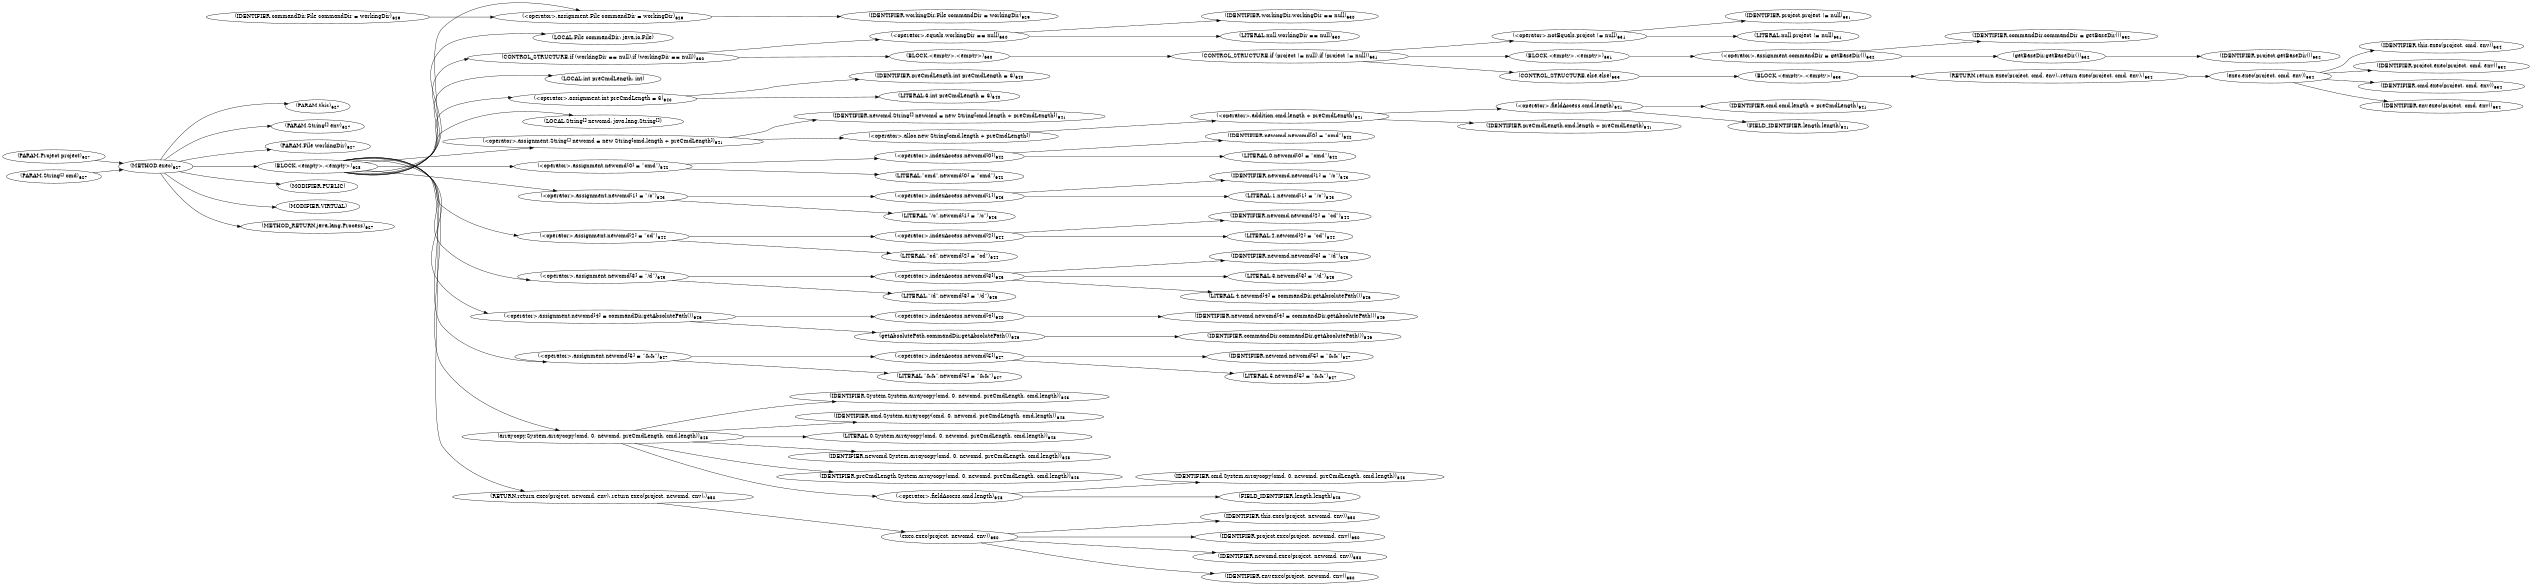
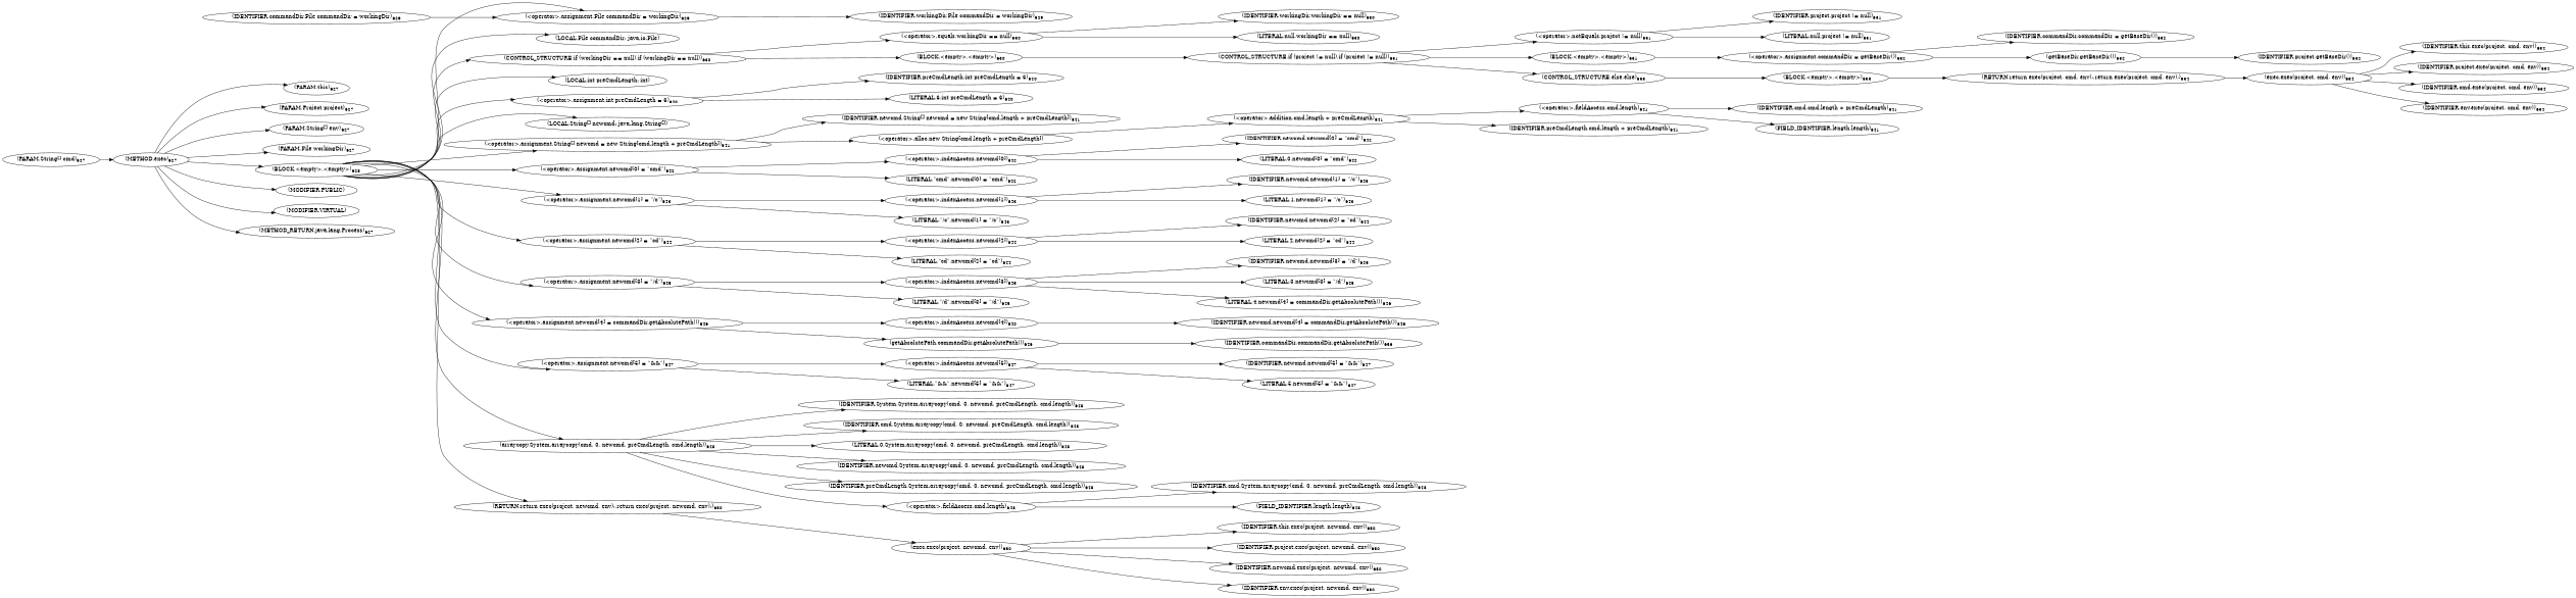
  digraph {
    rankdir=LR
    n1 [label=<(METHOD,exec)<SUB>627</SUB>>]
    n2 [label=<(PARAM,this)<SUB>627</SUB>>]
    n3 [label=<(PARAM,Project project)<SUB>627</SUB>>]
    n4 [label=<(PARAM,String[] env)<SUB>627</SUB>>]
    n5 [label=<(PARAM,File workingDir)<SUB>627</SUB>>]
    n6 [label=<(BLOCK,&lt;empty&gt;,&lt;empty&gt;)<SUB>628</SUB>>]
    n7 [label=<(MODIFIER,PUBLIC)>]
    n8 [label=<(MODIFIER,VIRTUAL)>]
    n9 [label=<(METHOD_RETURN,java.lang.Process)<SUB>627</SUB>>]
    n10 [label=<(PARAM,String[] cmd)<SUB>627</SUB>>]
    n11 [label=<(LOCAL,File commandDir: java.io.File)>]
    n12 [label=<(&lt;operator&gt;.assignment,File commandDir = workingDir)<SUB>629</SUB>>]
    n13 [label=<(CONTROL_STRUCTURE,if (workingDir == null),if (workingDir == null))<SUB>630</SUB>>]
    n14 [label=<(LOCAL,int preCmdLength: int)>]
    n15 [label=<(&lt;operator&gt;.assignment,int preCmdLength = 6)<SUB>640</SUB>>]
    n16 [label=<(LOCAL,String[] newcmd: java.lang.String[])>]
    n17 [label=<(&lt;operator&gt;.assignment,String[] newcmd = new String[cmd.length + preCmdLength])<SUB>641</SUB>>]
    n18 [label=<(&lt;operator&gt;.assignment,newcmd[0] = &quot;cmd&quot;)<SUB>642</SUB>>]
    n19 [label=<(&lt;operator&gt;.assignment,newcmd[1] = &quot;/c&quot;)<SUB>643</SUB>>]
    n20 [label=<(&lt;operator&gt;.assignment,newcmd[2] = &quot;cd&quot;)<SUB>644</SUB>>]
    n21 [label=<(&lt;operator&gt;.assignment,newcmd[3] = &quot;/d&quot;)<SUB>645</SUB>>]
    n22 [label=<(&lt;operator&gt;.assignment,newcmd[4] = commandDir.getAbsolutePath())<SUB>646</SUB>>]
    n23 [label=<(&lt;operator&gt;.assignment,newcmd[5] = &quot;&amp;&amp;&quot;)<SUB>647</SUB>>]
    n24 [label=<(arraycopy,System.arraycopy(cmd, 0, newcmd, preCmdLength, cmd.length))<SUB>648</SUB>>]
    n25 [label=<(RETURN,return exec(project, newcmd, env);,return exec(project, newcmd, env);)<SUB>650</SUB>>]
    n26 [label=<(IDENTIFIER,workingDir,File commandDir = workingDir)<SUB>629</SUB>>]
    n27 [label=<(&lt;operator&gt;.equals,workingDir == null)<SUB>630</SUB>>]
    n28 [label=<(BLOCK,&lt;empty&gt;,&lt;empty&gt;)<SUB>630</SUB>>]
    n29 [label=<(IDENTIFIER,preCmdLength,int preCmdLength = 6)<SUB>640</SUB>>]
    n30 [label=<(LITERAL,6,int preCmdLength = 6)<SUB>640</SUB>>]
    n31 [label=<(IDENTIFIER,newcmd,String[] newcmd = new String[cmd.length + preCmdLength])<SUB>641</SUB>>]
    n32 [label=<(&lt;operator&gt;.alloc,new String[cmd.length + preCmdLength])>]
    n33 [label=<(&lt;operator&gt;.indexAccess,newcmd[0])<SUB>642</SUB>>]
    n34 [label=<(LITERAL,&quot;cmd&quot;,newcmd[0] = &quot;cmd&quot;)<SUB>642</SUB>>]
    n35 [label=<(&lt;operator&gt;.indexAccess,newcmd[1])<SUB>643</SUB>>]
    n36 [label=<(LITERAL,&quot;/c&quot;,newcmd[1] = &quot;/c&quot;)<SUB>643</SUB>>]
    n37 [label=<(&lt;operator&gt;.indexAccess,newcmd[2])<SUB>644</SUB>>]
    n38 [label=<(LITERAL,&quot;cd&quot;,newcmd[2] = &quot;cd&quot;)<SUB>644</SUB>>]
    n39 [label=<(&lt;operator&gt;.indexAccess,newcmd[3])<SUB>645</SUB>>]
    n40 [label=<(LITERAL,&quot;/d&quot;,newcmd[3] = &quot;/d&quot;)<SUB>645</SUB>>]
    n41 [label=<(&lt;operator&gt;.indexAccess,newcmd[4])<SUB>640</SUB>>]
    n42 [label=<(getAbsolutePath,commandDir.getAbsolutePath())<SUB>646</SUB>>]
    n43 [label=<(&lt;operator&gt;.indexAccess,newcmd[5])<SUB>647</SUB>>]
    n44 [label=<(LITERAL,&quot;&amp;&amp;&quot;,newcmd[5] = &quot;&amp;&amp;&quot;)<SUB>647</SUB>>]
    n45 [label=<(IDENTIFIER,System,System.arraycopy(cmd, 0, newcmd, preCmdLength, cmd.length))<SUB>648</SUB>>]
    n46 [label=<(IDENTIFIER,cmd,System.arraycopy(cmd, 0, newcmd, preCmdLength, cmd.length))<SUB>648</SUB>>]
    n47 [label=<(LITERAL,0,System.arraycopy(cmd, 0, newcmd, preCmdLength, cmd.length))<SUB>648</SUB>>]
    n48 [label=<(IDENTIFIER,newcmd,System.arraycopy(cmd, 0, newcmd, preCmdLength, cmd.length))<SUB>648</SUB>>]
    n49 [label=<(IDENTIFIER,preCmdLength,System.arraycopy(cmd, 0, newcmd, preCmdLength, cmd.length))<SUB>648</SUB>>]
    n50 [label=<(&lt;operator&gt;.fieldAccess,cmd.length)<SUB>648</SUB>>]
    n51 [label=<(exec,exec(project, newcmd, env))<SUB>650</SUB>>]
    n52 [label=<(IDENTIFIER,commandDir,File commandDir = workingDir)<SUB>629</SUB>>]
    n53 [label=<(IDENTIFIER,workingDir,workingDir == null)<SUB>630</SUB>>]
    n54 [label=<(LITERAL,null,workingDir == null)<SUB>630</SUB>>]
    n55 [label=<(CONTROL_STRUCTURE,if (project != null),if (project != null))<SUB>631</SUB>>]
    n56 [label=<(&lt;operator&gt;.notEquals,project != null)<SUB>631</SUB>>]
    n57 [label=<(BLOCK,&lt;empty&gt;,&lt;empty&gt;)<SUB>631</SUB>>]
    n58 [label=<(CONTROL_STRUCTURE,else,else)<SUB>633</SUB>>]
    n59 [label=<(IDENTIFIER,project,project != null)<SUB>631</SUB>>]
    n60 [label=<(LITERAL,null,project != null)<SUB>631</SUB>>]
    n61 [label=<(&lt;operator&gt;.assignment,commandDir = getBaseDir())<SUB>632</SUB>>]
    n62 [label=<(BLOCK,&lt;empty&gt;,&lt;empty&gt;)<SUB>633</SUB>>]
    n63 [label=<(IDENTIFIER,commandDir,commandDir = getBaseDir())<SUB>632</SUB>>]
    n64 [label=<(getBaseDir,getBaseDir())<SUB>632</SUB>>]
    n65 [label=<(IDENTIFIER,project,getBaseDir())<SUB>632</SUB>>]
    n66 [label=<(RETURN,return exec(project, cmd, env);,return exec(project, cmd, env);)<SUB>634</SUB>>]
    n67 [label=<(exec,exec(project, cmd, env))<SUB>634</SUB>>]
    n68 [label=<(IDENTIFIER,this,exec(project, cmd, env))<SUB>634</SUB>>]
    n69 [label=<(IDENTIFIER,project,exec(project, cmd, env))<SUB>634</SUB>>]
    n70 [label=<(IDENTIFIER,cmd,exec(project, cmd, env))<SUB>634</SUB>>]
    n71 [label=<(IDENTIFIER,env,exec(project, cmd, env))<SUB>634</SUB>>]
    n72 [label=<(&lt;operator&gt;.addition,cmd.length + preCmdLength)<SUB>641</SUB>>]
    n73 [label=<(&lt;operator&gt;.fieldAccess,cmd.length)<SUB>641</SUB>>]
    n74 [label=<(IDENTIFIER,preCmdLength,cmd.length + preCmdLength)<SUB>641</SUB>>]
    n75 [label=<(IDENTIFIER,cmd,cmd.length + preCmdLength)<SUB>641</SUB>>]
    n76 [label=<(FIELD_IDENTIFIER,length,length)<SUB>641</SUB>>]
    n77 [label=<(IDENTIFIER,newcmd,newcmd[0] = &quot;cmd&quot;)<SUB>642</SUB>>]
    n78 [label=<(LITERAL,0,newcmd[0] = &quot;cmd&quot;)<SUB>642</SUB>>]
    n79 [label=<(IDENTIFIER,newcmd,newcmd[1] = &quot;/c&quot;)<SUB>643</SUB>>]
    n80 [label=<(LITERAL,1,newcmd[1] = &quot;/c&quot;)<SUB>643</SUB>>]
    n81 [label=<(IDENTIFIER,newcmd,newcmd[2] = &quot;cd&quot;)<SUB>644</SUB>>]
    n82 [label=<(LITERAL,2,newcmd[2] = &quot;cd&quot;)<SUB>644</SUB>>]
    n83 [label=<(IDENTIFIER,newcmd,newcmd[3] = &quot;/d&quot;)<SUB>645</SUB>>]
    n84 [label=<(LITERAL,3,newcmd[3] = &quot;/d&quot;)<SUB>645</SUB>>]
    n85 [label=<(LITERAL,4,newcmd[4] = commandDir.getAbsolutePath())<SUB>646</SUB>>]
    n86 [label=<(IDENTIFIER,newcmd,newcmd[4] = commandDir.getAbsolutePath())<SUB>646</SUB>>]
-   n87 [label=<(IDENTIFIER,commandDir,commandDir.getAbsolutePath())<SUB>646</SUB>>]
+   n87 [label=<(IDENTIFIER,commandDir,commandDir.getAbsolutePath())<SUB>656</SUB>>]
    n88 [label=<(IDENTIFIER,newcmd,newcmd[5] = &quot;&amp;&amp;&quot;)<SUB>647</SUB>>]
    n89 [label=<(LITERAL,5,newcmd[5] = &quot;&amp;&amp;&quot;)<SUB>647</SUB>>]
    n90 [label=<(IDENTIFIER,cmd,System.arraycopy(cmd, 0, newcmd, preCmdLength, cmd.length))<SUB>648</SUB>>]
    n91 [label=<(FIELD_IDENTIFIER,length,length)<SUB>648</SUB>>]
    n92 [label=<(IDENTIFIER,this,exec(project, newcmd, env))<SUB>650</SUB>>]
    n93 [label=<(IDENTIFIER,project,exec(project, newcmd, env))<SUB>650</SUB>>]
    n94 [label=<(IDENTIFIER,newcmd,exec(project, newcmd, env))<SUB>650</SUB>>]
    n95 [label=<(IDENTIFIER,env,exec(project, newcmd, env))<SUB>650</SUB>>]
    n1 -> n2
-   n3 -> n1
+   n1 -> n3
    n1 -> n4
    n1 -> n5
    n1 -> n6
    n1 -> n7
    n1 -> n8
    n1 -> n9
    n6 -> n11
    n6 -> n12
    n6 -> n13
    n6 -> n14
    n6 -> n15
    n6 -> n16
    n6 -> n17
    n6 -> n18
    n6 -> n19
    n6 -> n20
    n6 -> n21
    n6 -> n22
    n6 -> n23
    n6 -> n24
    n6 -> n25
    n10 -> n1
    n12 -> n26
    n13 -> n27
    n13 -> n28
    n15 -> n29
    n15 -> n30
    n17 -> n31
    n17 -> n32
    n18 -> n33
    n18 -> n34
    n19 -> n35
    n19 -> n36
    n20 -> n37
    n20 -> n38
    n21 -> n39
    n21 -> n40
    n22 -> n41
    n22 -> n42
    n23 -> n43
    n23 -> n44
    n24 -> n45
    n24 -> n46
    n24 -> n47
    n24 -> n48
    n24 -> n49
    n24 -> n50
    n25 -> n51
    n27 -> n53
    n27 -> n54
    n28 -> n55
    n32 -> n72
    n33 -> n77
    n33 -> n78
    n35 -> n79
    n35 -> n80
    n37 -> n81
    n37 -> n82
    n39 -> n83
    n39 -> n84
    n39 -> n85
    n41 -> n86
    n42 -> n87
    n43 -> n88
    n43 -> n89
    n50 -> n90
    n50 -> n91
    n51 -> n92
    n51 -> n93
    n51 -> n94
    n51 -> n95
    n52 -> n12
    n55 -> n56
    n55 -> n57
    n55 -> n58
    n56 -> n59
    n56 -> n60
    n57 -> n61
    n58 -> n62
    n61 -> n63
    n61 -> n64
    n62 -> n66
    n64 -> n65
    n66 -> n67
    n67 -> n68
    n67 -> n69
    n67 -> n70
    n67 -> n71
    n72 -> n73
    n72 -> n74
    n73 -> n75
    n73 -> n76
  }
